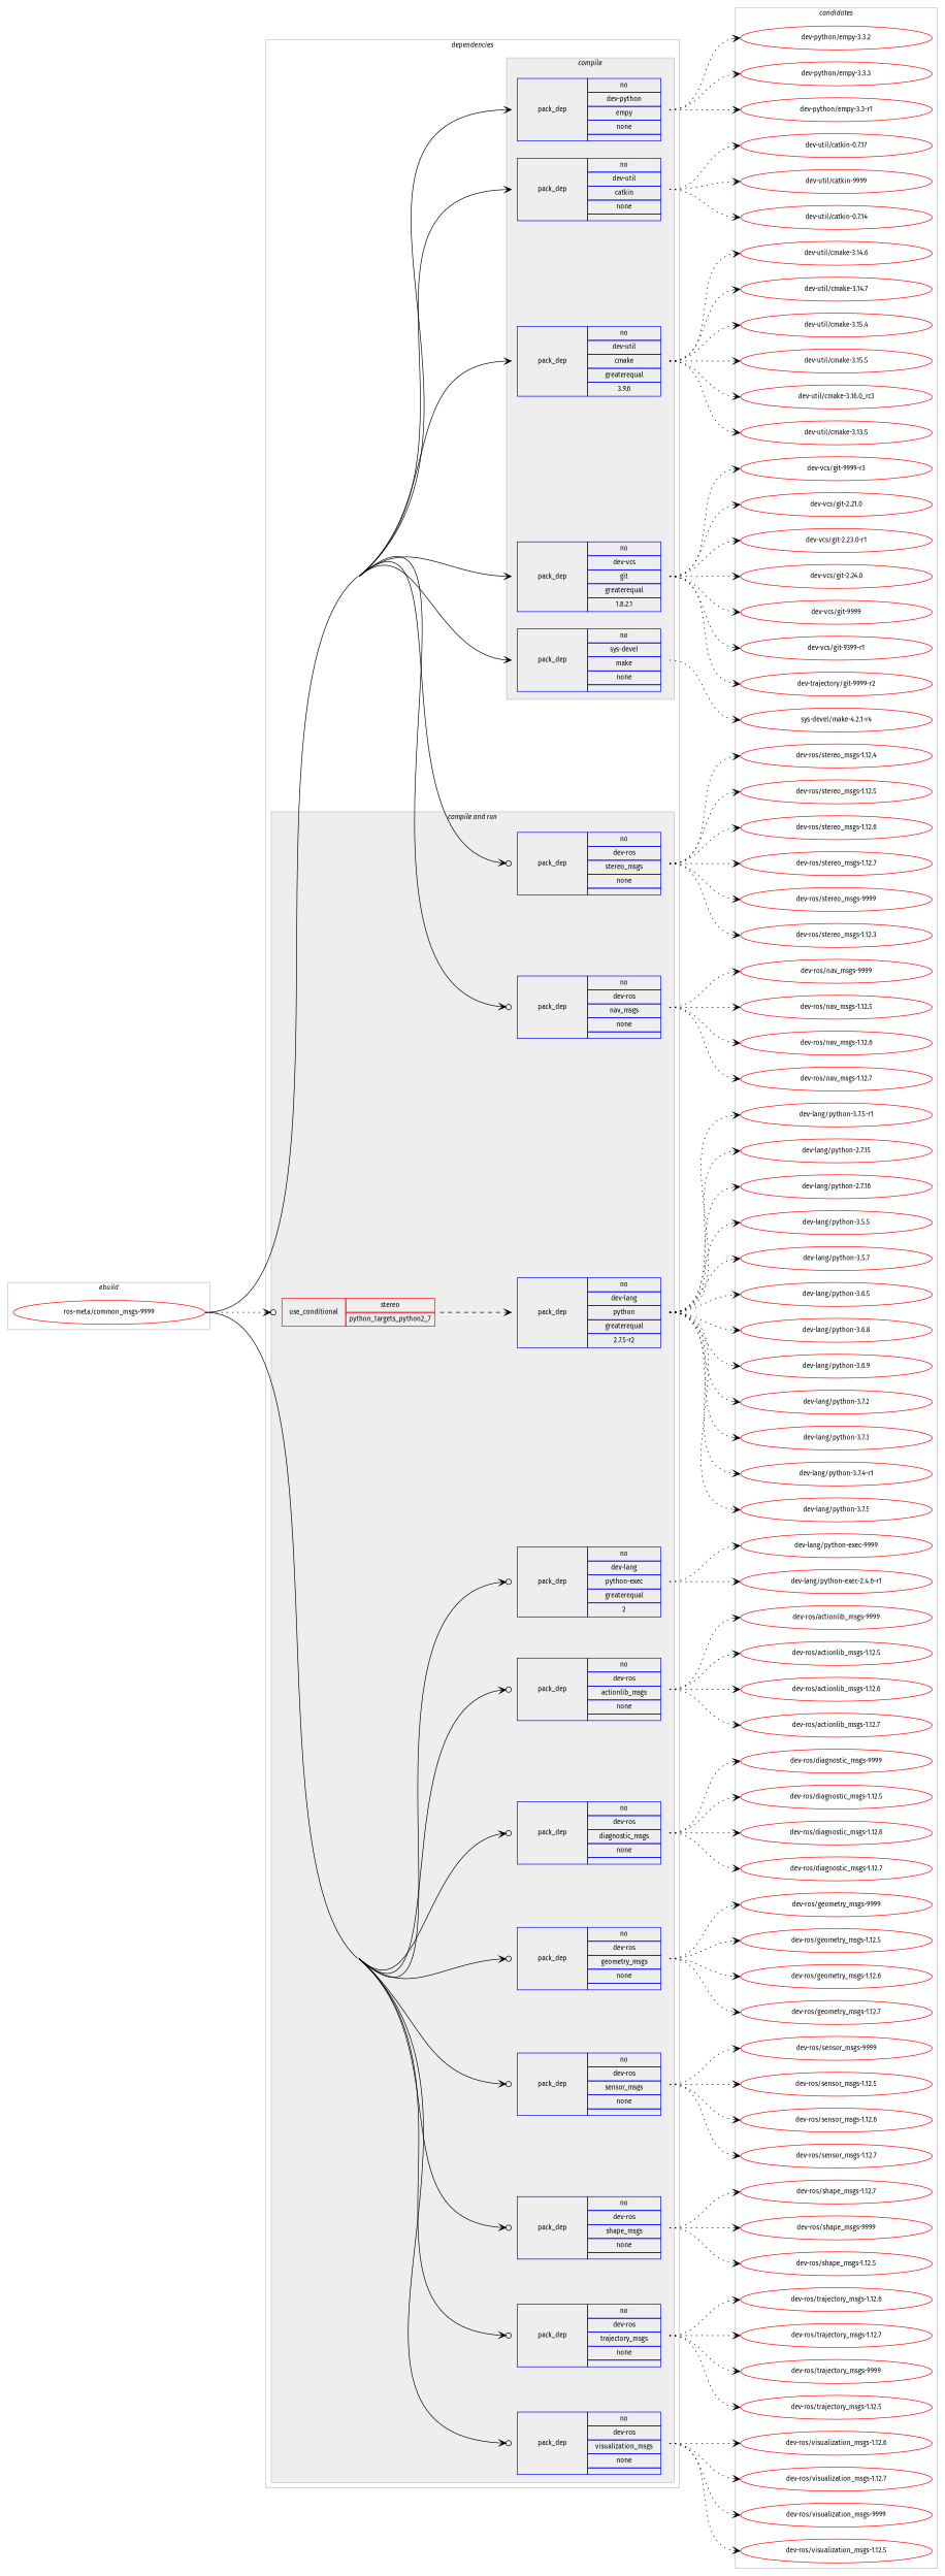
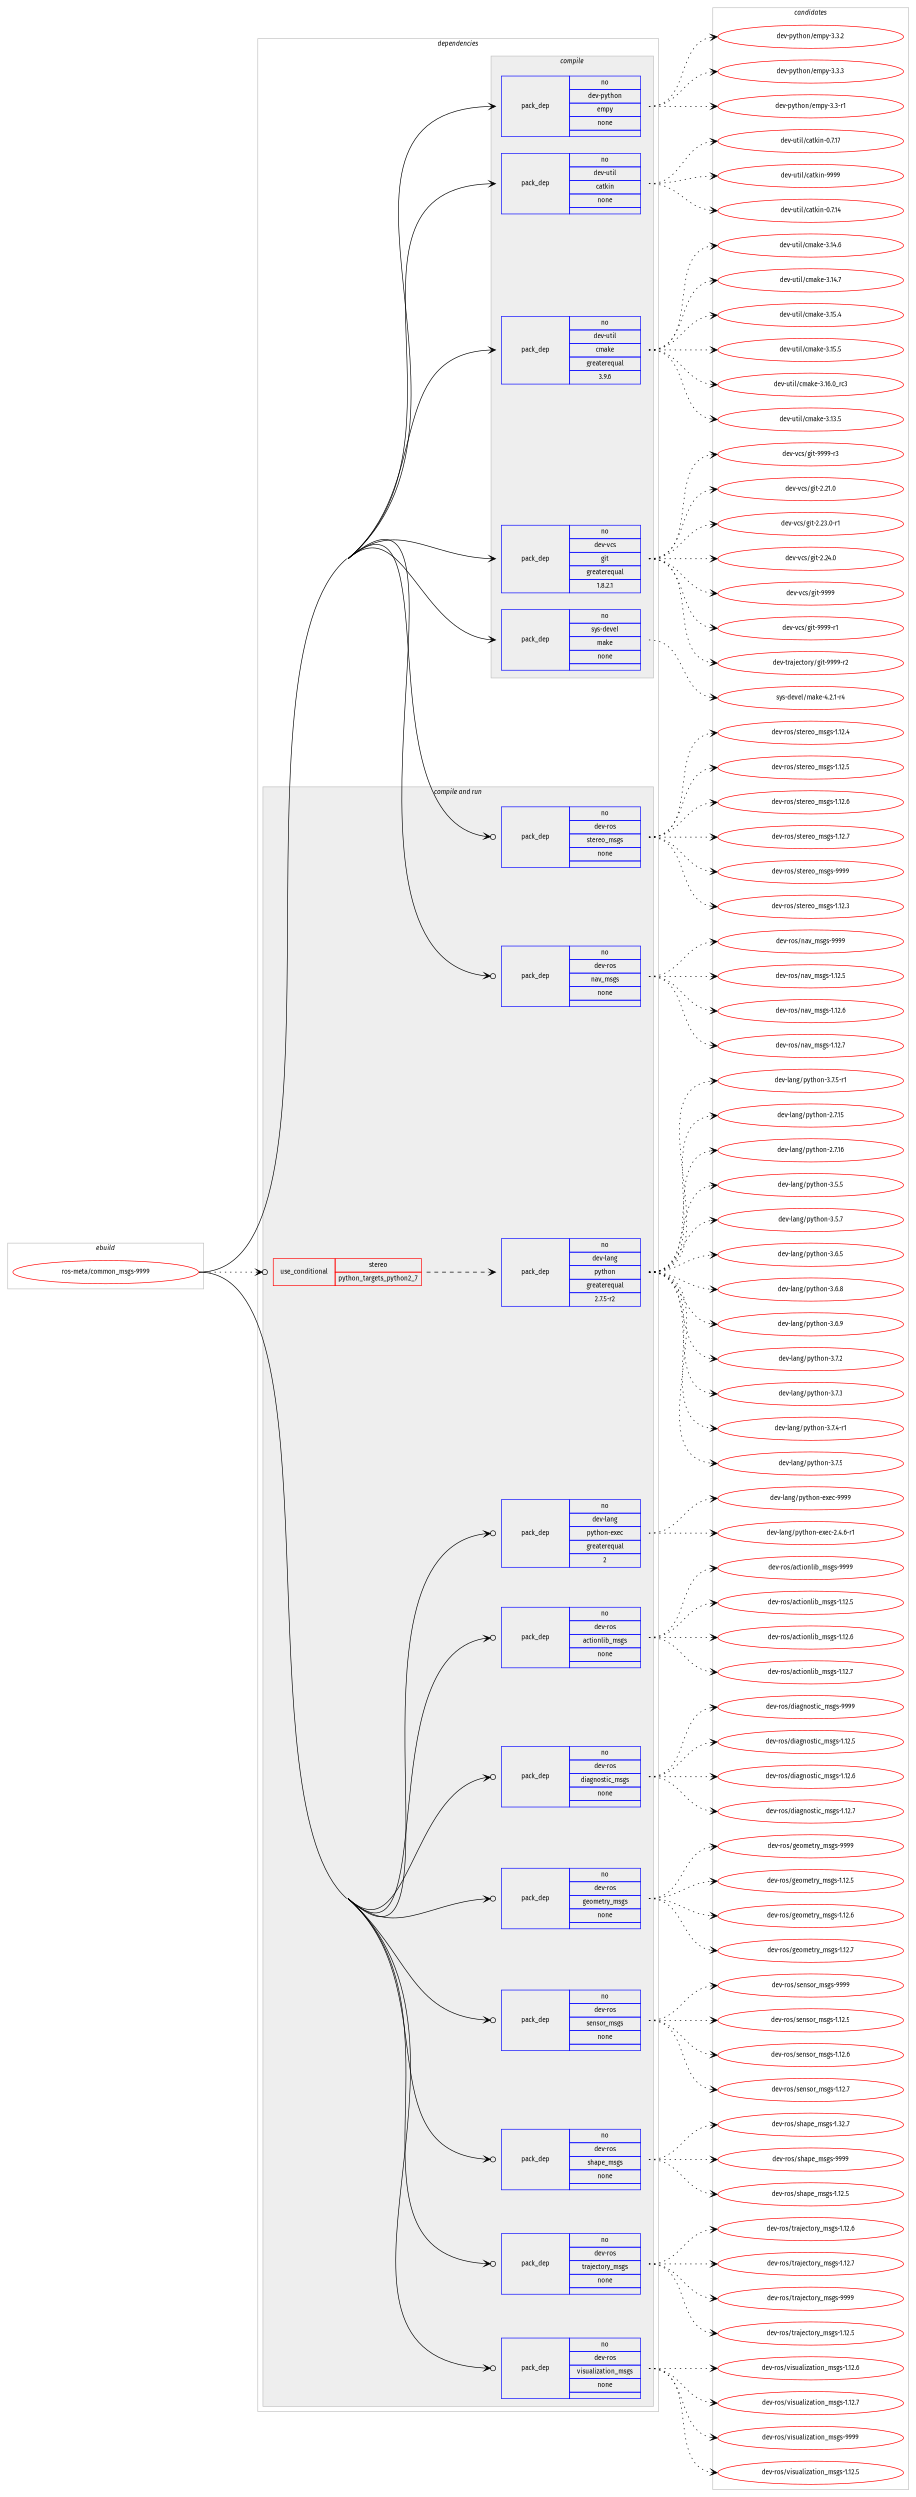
  digraph {
    compound=true
    concentrate=true
    fontname="Fira Sans"
    fontsize=10
    newrank=true
    rankdir=LR
    ranksep=1.5
    node [color=red fontname="Fira Sans" fontsize=10]
    edge [arrowhead=vee fontname="Fira Sans" headport=w style=dotted tailport=e weight=100]
    n1 [label="ros-meta/common_msgs-9999" width=4]
    n2 [color=blue label=<<TABLE BORDER="0" CELLBORDER="1" CELLSPACING="0" CELLPADDING="4" WIDTH="220"><TR><TD ROWSPAN="6" CELLPADDING="30">pack_dep</TD></TR><TR><TD WIDTH="110">no</TD></TR><TR><TD>dev-python</TD></TR><TR><TD>empy</TD></TR><TR><TD>none</TD></TR><TR><TD></TD></TR></TABLE>> shape=none]
    n3 [color=blue label=<<TABLE BORDER="0" CELLBORDER="1" CELLSPACING="0" CELLPADDING="4" WIDTH="220"><TR><TD ROWSPAN="6" CELLPADDING="30">pack_dep</TD></TR><TR><TD WIDTH="110">no</TD></TR><TR><TD>dev-util</TD></TR><TR><TD>catkin</TD></TR><TR><TD>none</TD></TR><TR><TD></TD></TR></TABLE>> shape=none]
    n4 [color=blue label=<<TABLE BORDER="0" CELLBORDER="1" CELLSPACING="0" CELLPADDING="4" WIDTH="220"><TR><TD ROWSPAN="6" CELLPADDING="30">pack_dep</TD></TR><TR><TD WIDTH="110">no</TD></TR><TR><TD>dev-util</TD></TR><TR><TD>cmake</TD></TR><TR><TD>greaterequal</TD></TR><TR><TD>3.9.6</TD></TR></TABLE>> shape=none]
    n5 [color=blue label=<<TABLE BORDER="0" CELLBORDER="1" CELLSPACING="0" CELLPADDING="4" WIDTH="220"><TR><TD ROWSPAN="6" CELLPADDING="30">pack_dep</TD></TR><TR><TD WIDTH="110">no</TD></TR><TR><TD>dev-vcs</TD></TR><TR><TD>git</TD></TR><TR><TD>greaterequal</TD></TR><TR><TD>1.8.2.1</TD></TR></TABLE>> shape=none]
    n6 [color=blue label=<<TABLE BORDER="0" CELLBORDER="1" CELLSPACING="0" CELLPADDING="4" WIDTH="220"><TR><TD ROWSPAN="6" CELLPADDING="30">pack_dep</TD></TR><TR><TD WIDTH="110">no</TD></TR><TR><TD>sys-devel</TD></TR><TR><TD>make</TD></TR><TR><TD>none</TD></TR><TR><TD></TD></TR></TABLE>> shape=none]
    n7 [color=blue label=<<TABLE BORDER="0" CELLBORDER="1" CELLSPACING="0" CELLPADDING="4" WIDTH="220"><TR><TD ROWSPAN="6" CELLPADDING="30">pack_dep</TD></TR><TR><TD WIDTH="110">no</TD></TR><TR><TD>dev-ros</TD></TR><TR><TD>stereo_msgs</TD></TR><TR><TD>none</TD></TR><TR><TD></TD></TR></TABLE>> shape=none]
    n8 [color=blue label=<<TABLE BORDER="0" CELLBORDER="1" CELLSPACING="0" CELLPADDING="4" WIDTH="220"><TR><TD ROWSPAN="6" CELLPADDING="30">pack_dep</TD></TR><TR><TD WIDTH="110">no</TD></TR><TR><TD>dev-ros</TD></TR><TR><TD>nav_msgs</TD></TR><TR><TD>none</TD></TR><TR><TD></TD></TR></TABLE>> shape=none]
    n9 [color=blue label=<<TABLE BORDER="0" CELLBORDER="1" CELLSPACING="0" CELLPADDING="4" WIDTH="220"><TR><TD ROWSPAN="6" CELLPADDING="30">pack_dep</TD></TR><TR><TD WIDTH="110">no</TD></TR><TR><TD>dev-lang</TD></TR><TR><TD>python</TD></TR><TR><TD>greaterequal</TD></TR><TR><TD>2.7.5-r2</TD></TR></TABLE>> shape=none]
    n10 [label=<<TABLE BORDER="0" CELLBORDER="1" CELLSPACING="0" CELLPADDING="4"><TR><TD ROWSPAN="3" CELLPADDING="10">use_conditional</TD></TR><TR><TD>stereo</TD></TR><TR><TD>python_targets_python2_7</TD></TR></TABLE>> shape=none]
    n11 [color=blue label=<<TABLE BORDER="0" CELLBORDER="1" CELLSPACING="0" CELLPADDING="4" WIDTH="220"><TR><TD ROWSPAN="6" CELLPADDING="30">pack_dep</TD></TR><TR><TD WIDTH="110">no</TD></TR><TR><TD>dev-lang</TD></TR><TR><TD>python-exec</TD></TR><TR><TD>greaterequal</TD></TR><TR><TD>2</TD></TR></TABLE>> shape=none]
    n12 [color=blue label=<<TABLE BORDER="0" CELLBORDER="1" CELLSPACING="0" CELLPADDING="4" WIDTH="220"><TR><TD ROWSPAN="6" CELLPADDING="30">pack_dep</TD></TR><TR><TD WIDTH="110">no</TD></TR><TR><TD>dev-ros</TD></TR><TR><TD>actionlib_msgs</TD></TR><TR><TD>none</TD></TR><TR><TD></TD></TR></TABLE>> shape=none]
    n13 [color=blue label=<<TABLE BORDER="0" CELLBORDER="1" CELLSPACING="0" CELLPADDING="4" WIDTH="220"><TR><TD ROWSPAN="6" CELLPADDING="30">pack_dep</TD></TR><TR><TD WIDTH="110">no</TD></TR><TR><TD>dev-ros</TD></TR><TR><TD>diagnostic_msgs</TD></TR><TR><TD>none</TD></TR><TR><TD></TD></TR></TABLE>> shape=none]
    n14 [color=blue label=<<TABLE BORDER="0" CELLBORDER="1" CELLSPACING="0" CELLPADDING="4" WIDTH="220"><TR><TD ROWSPAN="6" CELLPADDING="30">pack_dep</TD></TR><TR><TD WIDTH="110">no</TD></TR><TR><TD>dev-ros</TD></TR><TR><TD>geometry_msgs</TD></TR><TR><TD>none</TD></TR><TR><TD></TD></TR></TABLE>> shape=none]
    n15 [color=blue label=<<TABLE BORDER="0" CELLBORDER="1" CELLSPACING="0" CELLPADDING="4" WIDTH="220"><TR><TD ROWSPAN="6" CELLPADDING="30">pack_dep</TD></TR><TR><TD WIDTH="110">no</TD></TR><TR><TD>dev-ros</TD></TR><TR><TD>sensor_msgs</TD></TR><TR><TD>none</TD></TR><TR><TD></TD></TR></TABLE>> shape=none]
    n16 [color=blue label=<<TABLE BORDER="0" CELLBORDER="1" CELLSPACING="0" CELLPADDING="4" WIDTH="220"><TR><TD ROWSPAN="6" CELLPADDING="30">pack_dep</TD></TR><TR><TD WIDTH="110">no</TD></TR><TR><TD>dev-ros</TD></TR><TR><TD>shape_msgs</TD></TR><TR><TD>none</TD></TR><TR><TD></TD></TR></TABLE>> shape=none]
    n17 [color=blue label=<<TABLE BORDER="0" CELLBORDER="1" CELLSPACING="0" CELLPADDING="4" WIDTH="220"><TR><TD ROWSPAN="6" CELLPADDING="30">pack_dep</TD></TR><TR><TD WIDTH="110">no</TD></TR><TR><TD>dev-ros</TD></TR><TR><TD>trajectory_msgs</TD></TR><TR><TD>none</TD></TR><TR><TD></TD></TR></TABLE>> shape=none]
    n18 [color=blue label=<<TABLE BORDER="0" CELLBORDER="1" CELLSPACING="0" CELLPADDING="4" WIDTH="220"><TR><TD ROWSPAN="6" CELLPADDING="30">pack_dep</TD></TR><TR><TD WIDTH="110">no</TD></TR><TR><TD>dev-ros</TD></TR><TR><TD>visualization_msgs</TD></TR><TR><TD>none</TD></TR><TR><TD></TD></TR></TABLE>> shape=none]
    n19 [label="dev-python/empy-3.3-r1" width=4]
    n20 [label="dev-python/empy-3.3.2" width=4]
    n21 [label="dev-python/empy-3.3.3" width=4]
    n22 [label="dev-util/catkin-0.7.14" width=4]
    n23 [label="dev-util/catkin-0.7.17" width=4]
    n24 [label="dev-util/catkin-9999" width=4]
    n25 [label="dev-util/cmake-3.13.5" width=4]
    n26 [label="dev-util/cmake-3.14.6" width=4]
    n27 [label="dev-util/cmake-3.14.7" width=4]
    n28 [label="dev-util/cmake-3.15.4" width=4]
    n29 [label="dev-util/cmake-3.15.5" width=4]
    n30 [label="dev-util/cmake-3.16.0_rc3" width=4]
    n31 [label="dev-vcs/git-2.21.0" width=4]
    n32 [label="dev-vcs/git-2.23.0-r1" width=4]
    n33 [label="dev-vcs/git-2.24.0" width=4]
    n34 [label="dev-vcs/git-9999" width=4]
-   n35 [label="dev-vcs/git-9399-r1" width=4]
+   n35 [label="dev-vcs/git-9999-r1" width=4]
    n36 [label="dev-trajectory/git-9999-r2" width=4]
    n37 [label="dev-vcs/git-9999-r3" width=4]
    n38 [label="sys-devel/make-4.2.1-r4" width=4]
    n39 [label="dev-lang/python-2.7.15" width=4]
    n40 [label="dev-lang/python-2.7.16" width=4]
    n41 [label="dev-lang/python-3.5.5" width=4]
    n42 [label="dev-lang/python-3.5.7" width=4]
    n43 [label="dev-lang/python-3.6.5" width=4]
    n44 [label="dev-lang/python-3.6.8" width=4]
    n45 [label="dev-lang/python-3.6.9" width=4]
    n46 [label="dev-lang/python-3.7.2" width=4]
    n47 [label="dev-lang/python-3.7.3" width=4]
    n48 [label="dev-lang/python-3.7.4-r1" width=4]
    n49 [label="dev-lang/python-3.7.5" width=4]
    n50 [label="dev-lang/python-3.7.5-r1" width=4]
    n51 [label="dev-lang/python-exec-2.4.6-r1" width=4]
    n52 [label="dev-lang/python-exec-9999" width=4]
    n53 [label="dev-ros/actionlib_msgs-1.12.5" width=4]
    n54 [label="dev-ros/actionlib_msgs-1.12.6" width=4]
    n55 [label="dev-ros/actionlib_msgs-1.12.7" width=4]
    n56 [label="dev-ros/actionlib_msgs-9999" width=4]
    n57 [label="dev-ros/diagnostic_msgs-1.12.5" width=4]
    n58 [label="dev-ros/diagnostic_msgs-1.12.6" width=4]
    n59 [label="dev-ros/diagnostic_msgs-1.12.7" width=4]
    n60 [label="dev-ros/diagnostic_msgs-9999" width=4]
    n61 [label="dev-ros/geometry_msgs-1.12.5" width=4]
    n62 [label="dev-ros/geometry_msgs-1.12.6" width=4]
    n63 [label="dev-ros/geometry_msgs-1.12.7" width=4]
    n64 [label="dev-ros/geometry_msgs-9999" width=4]
    n65 [label="dev-ros/nav_msgs-1.12.5" width=4]
    n66 [label="dev-ros/nav_msgs-1.12.6" width=4]
    n67 [label="dev-ros/nav_msgs-1.12.7" width=4]
    n68 [label="dev-ros/nav_msgs-9999" width=4]
    n69 [label="dev-ros/sensor_msgs-1.12.5" width=4]
    n70 [label="dev-ros/sensor_msgs-1.12.6" width=4]
    n71 [label="dev-ros/sensor_msgs-1.12.7" width=4]
    n72 [label="dev-ros/sensor_msgs-9999" width=4]
    n73 [label="dev-ros/shape_msgs-1.12.5" width=4]
-   n74 [label="dev-ros/shape_msgs-1.12.7" width=4]
+   n74 [label="dev-ros/shape_msgs-1.32.7" width=4]
    n75 [label="dev-ros/shape_msgs-9999" width=4]
    n76 [label="dev-ros/stereo_msgs-1.12.3" width=4]
    n77 [label="dev-ros/stereo_msgs-1.12.4" width=4]
    n78 [label="dev-ros/stereo_msgs-1.12.5" width=4]
    n79 [label="dev-ros/stereo_msgs-1.12.6" width=4]
    n80 [label="dev-ros/stereo_msgs-1.12.7" width=4]
    n81 [label="dev-ros/stereo_msgs-9999" width=4]
    n82 [label="dev-ros/trajectory_msgs-1.12.5" width=4]
    n83 [label="dev-ros/trajectory_msgs-1.12.6" width=4]
    n84 [label="dev-ros/trajectory_msgs-1.12.7" width=4]
    n85 [label="dev-ros/trajectory_msgs-9999" width=4]
    n86 [label="dev-ros/visualization_msgs-1.12.5" width=4]
    n87 [label="dev-ros/visualization_msgs-1.12.6" width=4]
    n88 [label="dev-ros/visualization_msgs-1.12.7" width=4]
    n89 [label="dev-ros/visualization_msgs-9999" width=4]
    subgraph cluster_1 {
      color=gray
      label=<<i>ebuild</i>>
      rank=same
      n1
    }
    subgraph cluster_2 {
      color=gray
      label=<<i>dependencies</i>>
      subgraph cluster_3 {
        color=gray
        fillcolor="#eeeeee"
        label=<<i>compile</i>>
        style=filled
        subgraph sub_4 {
          color=gray
          fillcolor="#eeeeee"
          label=<<i>compile</i>>
          style=filled
          n2
        }
        subgraph sub_5 {
          color=gray
          fillcolor="#eeeeee"
          label=<<i>compile</i>>
          style=filled
          n3
        }
        subgraph sub_6 {
          color=gray
          fillcolor="#eeeeee"
          label=<<i>compile</i>>
          style=filled
          n4
        }
        subgraph sub_7 {
          color=gray
          fillcolor="#eeeeee"
          label=<<i>compile</i>>
          style=filled
          n5
        }
        subgraph sub_8 {
          color=gray
          fillcolor="#eeeeee"
          label=<<i>compile</i>>
          style=filled
          n6
        }
      }
      subgraph cluster_9 {
        color=gray
        fillcolor="#eeeeee"
        label=<<i>compile and run</i>>
        style=filled
        subgraph sub_10 {
          color=gray
          fillcolor="#eeeeee"
          label=<<i>compile and run</i>>
          style=filled
          n7
        }
        subgraph sub_11 {
          color=gray
          fillcolor="#eeeeee"
          label=<<i>compile and run</i>>
          style=filled
          n8
        }
        subgraph sub_12 {
          color=gray
          fillcolor="#eeeeee"
          label=<<i>compile and run</i>>
          style=filled
          n10
          subgraph sub_13 {
            color=gray
            fillcolor="#eeeeee"
            label=<<i>compile and run</i>>
            style=filled
            n9
          }
        }
        subgraph sub_14 {
          color=gray
          fillcolor="#eeeeee"
          label=<<i>compile and run</i>>
          style=filled
          n11
        }
        subgraph sub_15 {
          color=gray
          fillcolor="#eeeeee"
          label=<<i>compile and run</i>>
          style=filled
          n12
        }
        subgraph sub_16 {
          color=gray
          fillcolor="#eeeeee"
          label=<<i>compile and run</i>>
          style=filled
          n13
        }
        subgraph sub_17 {
          color=gray
          fillcolor="#eeeeee"
          label=<<i>compile and run</i>>
          style=filled
          n14
        }
        subgraph sub_18 {
          color=gray
          fillcolor="#eeeeee"
          label=<<i>compile and run</i>>
          style=filled
          n15
        }
        subgraph sub_19 {
          color=gray
          fillcolor="#eeeeee"
          label=<<i>compile and run</i>>
          style=filled
          n16
        }
        subgraph sub_20 {
          color=gray
          fillcolor="#eeeeee"
          label=<<i>compile and run</i>>
          style=filled
          n17
        }
        subgraph sub_21 {
          color=gray
          fillcolor="#eeeeee"
          label=<<i>compile and run</i>>
          style=filled
          n18
        }
      }
      subgraph cluster_22 {
        color=gray
        fillcolor="#eeeeee"
        label=<<i>run</i>>
        style=filled
      }
    }
    subgraph cluster_23 {
      color=gray
      label=<<i>candidates</i>>
      rank=same
      subgraph sub_24 {
        color=black
        label=<<i>candidates</i>>
        nodesep=1
        rank=same
        n19
        n20
        n21
      }
      subgraph sub_25 {
        color=black
        label=<<i>candidates</i>>
        nodesep=1
        rank=same
        n22
        n23
        n24
      }
      subgraph sub_26 {
        color=black
        label=<<i>candidates</i>>
        nodesep=1
        rank=same
        n25
        n26
        n27
        n28
        n29
        n30
      }
      subgraph sub_27 {
        color=black
        label=<<i>candidates</i>>
        nodesep=1
        rank=same
        n31
        n32
        n33
        n34
        n35
        n36
        n37
      }
      subgraph sub_28 {
        color=black
        label=<<i>candidates</i>>
        nodesep=1
        rank=same
        n38
      }
      subgraph sub_29 {
        color=black
        label=<<i>candidates</i>>
        nodesep=1
        rank=same
        n39
        n40
        n41
        n42
        n43
        n44
        n45
        n46
        n47
        n48
        n49
        n50
      }
      subgraph sub_30 {
        color=black
        label=<<i>candidates</i>>
        nodesep=1
        rank=same
        n51
        n52
      }
      subgraph sub_31 {
        color=black
        label=<<i>candidates</i>>
        nodesep=1
        rank=same
        n53
        n54
        n55
        n56
      }
      subgraph sub_32 {
        color=black
        label=<<i>candidates</i>>
        nodesep=1
        rank=same
        n57
        n58
        n59
        n60
      }
      subgraph sub_33 {
        color=black
        label=<<i>candidates</i>>
        nodesep=1
        rank=same
        n61
        n62
        n63
        n64
      }
      subgraph sub_34 {
        color=black
        label=<<i>candidates</i>>
        nodesep=1
        rank=same
        n65
        n66
        n67
        n68
      }
      subgraph sub_35 {
        color=black
        label=<<i>candidates</i>>
        nodesep=1
        rank=same
        n69
        n70
        n71
        n72
      }
      subgraph sub_36 {
        color=black
        label=<<i>candidates</i>>
        nodesep=1
        rank=same
        n73
        n74
        n75
      }
      subgraph sub_37 {
        color=black
        label=<<i>candidates</i>>
        nodesep=1
        rank=same
        n76
        n77
        n78
        n79
        n80
        n81
      }
      subgraph sub_38 {
        color=black
        label=<<i>candidates</i>>
        nodesep=1
        rank=same
        n82
        n83
        n84
        n85
      }
      subgraph sub_39 {
        color=black
        label=<<i>candidates</i>>
        nodesep=1
        rank=same
        n86
        n87
        n88
        n89
      }
    }
    n1 -> n2 [style=solid weight=20]
    n1 -> n3 [style=solid weight=20]
    n1 -> n4 [style=solid weight=20]
    n1 -> n5 [style=solid weight=20]
    n1 -> n6 [style=solid weight=20]
    n1 -> n7 [arrowhead=odotvee style=solid weight=20]
    n1 -> n8 [arrowhead=odotvee style=solid weight=20]
    n1 -> n10 [arrowhead=odotvee weight=20]
    n1 -> n11 [arrowhead=odotvee style=solid weight=20]
    n1 -> n12 [arrowhead=odotvee style=solid weight=20]
    n1 -> n13 [arrowhead=odotvee style=solid weight=20]
    n1 -> n14 [arrowhead=odotvee style=solid weight=20]
    n1 -> n15 [arrowhead=odotvee style=solid weight=20]
    n1 -> n16 [arrowhead=odotvee style=solid weight=20]
    n1 -> n17 [arrowhead=odotvee style=solid weight=20]
    n1 -> n18 [arrowhead=odotvee style=solid weight=20]
    n2 -> n19
    n2 -> n20
    n2 -> n21
    n3 -> n22
    n3 -> n23
    n3 -> n24
    n4 -> n25
    n4 -> n26
    n4 -> n27
    n4 -> n28
    n4 -> n29
    n4 -> n30
    n5 -> n31
    n5 -> n32
    n5 -> n33
    n5 -> n34
    n5 -> n35
    n5 -> n36
    n5 -> n37
    n6 -> n38
    n7 -> n76
    n7 -> n77
    n7 -> n78
    n7 -> n79
    n7 -> n80
    n7 -> n81
    n8 -> n65
    n8 -> n66
    n8 -> n67
    n8 -> n68
    n9 -> n39
    n9 -> n40
    n9 -> n41
    n9 -> n42
    n9 -> n43
    n9 -> n44
    n9 -> n45
    n9 -> n46
    n9 -> n47
    n9 -> n48
    n9 -> n49
    n9 -> n50
    n10 -> n9 [style=dashed weight=20]
    n11 -> n51
    n11 -> n52
    n12 -> n53
    n12 -> n54
    n12 -> n55
    n12 -> n56
    n13 -> n57
    n13 -> n58
    n13 -> n59
    n13 -> n60
    n14 -> n61
    n14 -> n62
    n14 -> n63
    n14 -> n64
    n15 -> n69
    n15 -> n70
    n15 -> n71
    n15 -> n72
    n16 -> n73
    n16 -> n74
    n16 -> n75
    n17 -> n82
    n17 -> n83
    n17 -> n84
    n17 -> n85
    n18 -> n86
    n18 -> n87
    n18 -> n88
    n18 -> n89
  }
